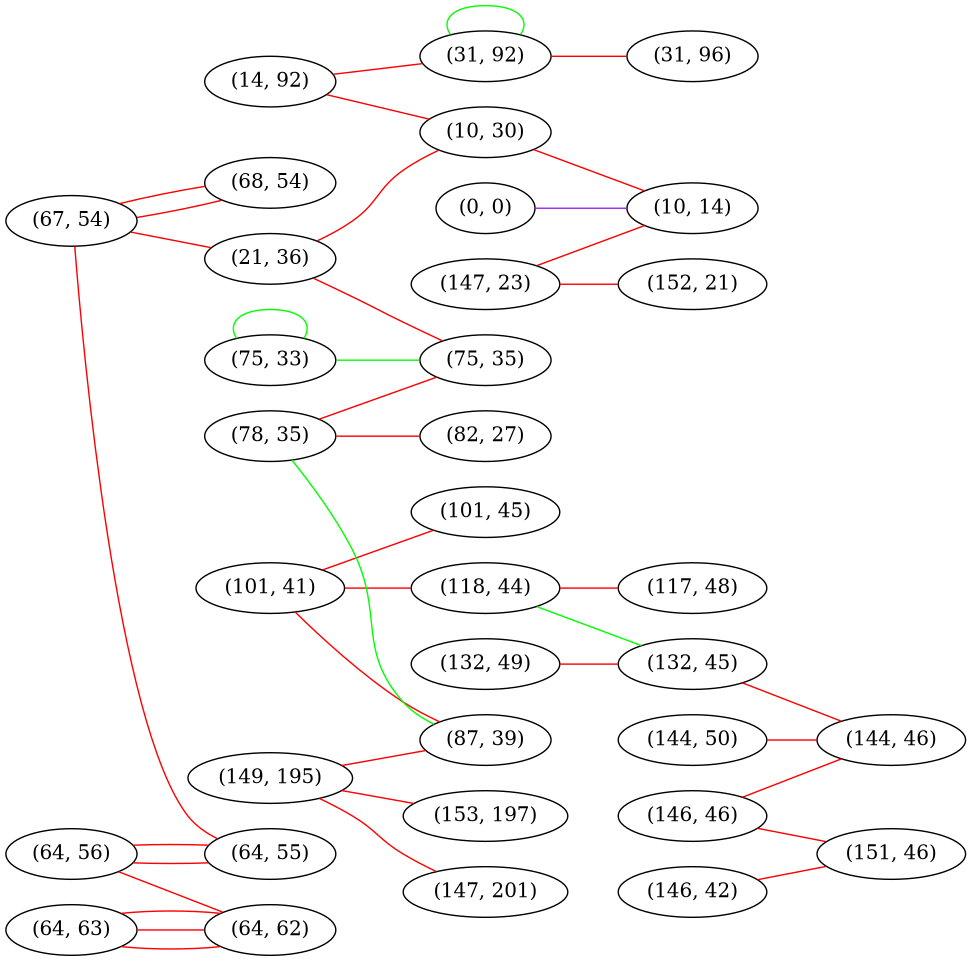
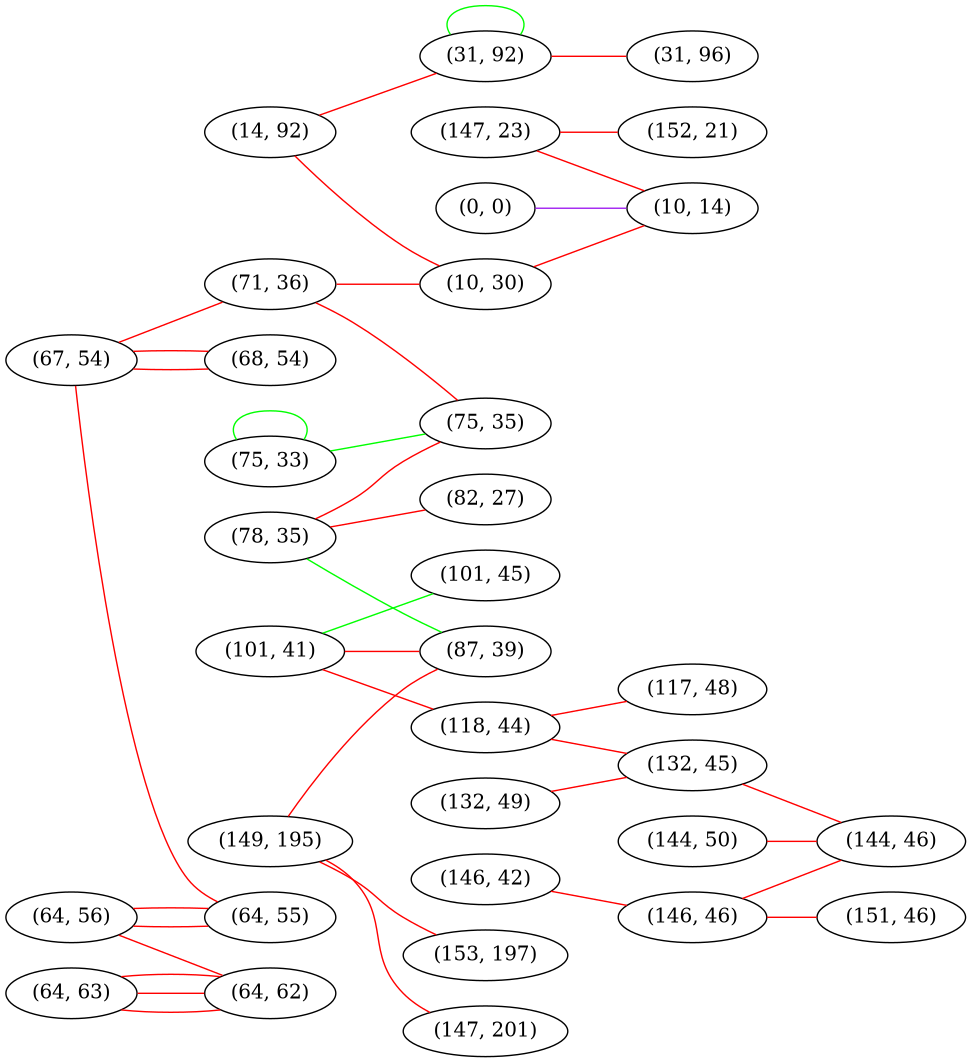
  graph {
    rankdir=LR
    edge [color=red weight=1]
    "(14, 92)"
    "(31, 92)"
    "(10, 30)"
    "(31, 96)"
    "(10, 14)"
    "(67, 54)"
-   "(71, 36)" [label="(21, 36)"]
+   "(71, 36)"
    "(68, 54)"
    "(64, 55)"
    "(75, 35)"
    "(101, 41)"
    "(101, 45)"
    "(118, 44)"
    "(87, 39)"
    "(117, 48)"
    "(132, 45)"
    "(75, 33)"
    "(64, 63)"
    "(64, 62)"
    "(78, 35)"
    "(82, 27)"
    "(144, 50)"
    "(144, 46)"
    "(0, 0)"
    "(149, 195)"
    "(153, 197)"
    "(147, 201)"
    "(147, 23)"
    "(152, 21)"
    "(146, 42)"
    "(146, 46)"
    "(151, 46)"
    "(64, 56)"
    "(132, 49)"
    "(14, 92)" -- "(31, 92)"
    "(14, 92)" -- "(10, 30)"
    "(31, 92)" -- "(31, 92)" [color=green weight=2]
    "(31, 92)" -- "(31, 96)"
    "(10, 30)" -- "(10, 14)"
    "(67, 54)" -- "(71, 36)"
    "(67, 54)" -- "(68, 54)"
    "(67, 54)" -- "(68, 54)"
    "(67, 54)" -- "(64, 55)"
    "(71, 36)" -- "(10, 30)"
    "(71, 36)" -- "(75, 35)"
-   "(101, 41)" -- "(101, 45)"
+   "(101, 41)" -- "(101, 45)" [color=green]
    "(101, 41)" -- "(118, 44)"
    "(101, 41)" -- "(87, 39)"
    "(118, 44)" -- "(117, 48)"
-   "(118, 44)" -- "(132, 45)" [color=green]
+   "(118, 44)" -- "(132, 45)"
    "(132, 45)" -- "(144, 46)"
    "(75, 33)" -- "(75, 35)" [color=green]
    "(75, 33)" -- "(75, 33)" [color=green weight=2]
    "(64, 63)" -- "(64, 62)"
    "(64, 63)" -- "(64, 62)"
    "(64, 63)" -- "(64, 62)"
    "(78, 35)" -- "(75, 35)"
    "(78, 35)" -- "(87, 39)" [color=green]
    "(78, 35)" -- "(82, 27)"
    "(144, 50)" -- "(144, 46)"
    "(0, 0)" -- "(10, 14)" [color=purple weight=4]
    "(149, 195)" -- "(87, 39)"
    "(149, 195)" -- "(153, 197)"
    "(149, 195)" -- "(147, 201)"
    "(147, 23)" -- "(10, 14)"
    "(147, 23)" -- "(152, 21)"
-   "(146, 42)" -- "(151, 46)"
+   "(146, 42)" -- "(146, 46)"
    "(146, 46)" -- "(144, 46)"
    "(146, 46)" -- "(151, 46)"
    "(64, 56)" -- "(64, 55)"
    "(64, 56)" -- "(64, 55)"
    "(64, 56)" -- "(64, 62)"
    "(132, 49)" -- "(132, 45)"
  }
